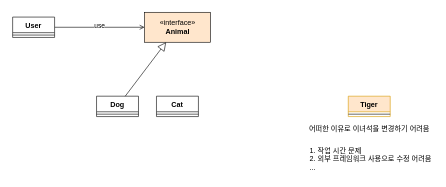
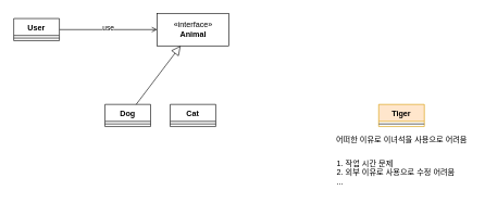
  <mxCell id="0" />
  <mxCell id="1" parent="0" />
  <mxCell id="2" style="edgeStyle=orthogonalEdgeStyle;rounded=0;orthogonalLoop=1;jettySize=auto;html=1;endArrow=open;" parent="1" source="4" target="6" edge="1"><mxGeometry relative="1" as="geometry" /></mxCell>
  <mxCell id="3" value="use" style="edgeLabel;html=1;align=center;verticalAlign=middle;resizable=0;points=[];" parent="2" vertex="1" connectable="0"><mxGeometry x="-0.013" y="3" relative="1" as="geometry"><mxPoint as="offset" /></mxGeometry></mxCell>
  <mxCell id="4" value="User" style="swimlane;fontStyle=1;align=center;verticalAlign=top;childLayout=stackLayout;horizontal=1;startSize=26;horizontalStack=0;resizeParent=1;resizeParentMax=0;resizeLast=0;collapsible=1;marginBottom=0;" parent="1" vertex="1"><mxGeometry x="20" y="28" width="70" height="34" as="geometry" /></mxCell>
  <mxCell id="5" value="" style="line;strokeWidth=1;fillColor=none;align=left;verticalAlign=middle;spacingTop=-1;spacingLeft=3;spacingRight=3;rotatable=0;labelPosition=right;points=[];portConstraint=eastwest;" parent="4" vertex="1"><mxGeometry y="26" width="70" height="8" as="geometry" /></mxCell>
- <mxCell id="6" value="«interface»&lt;br&gt;&lt;b&gt;Animal&lt;/b&gt;" style="html=1;fillColor=#ffe6cc;" parent="1" vertex="1"><mxGeometry x="240" y="20" width="110" height="50" as="geometry" /></mxCell>
+ <mxCell id="6" value="«interface»&lt;br&gt;&lt;b&gt;Animal&lt;/b&gt;" style="html=1;" parent="1" vertex="1"><mxGeometry x="240" y="20" width="110" height="50" as="geometry" /></mxCell>
  <mxCell id="7" value="Dog" style="swimlane;fontStyle=1;align=center;verticalAlign=top;childLayout=stackLayout;horizontal=1;startSize=26;horizontalStack=0;resizeParent=1;resizeParentMax=0;resizeLast=0;collapsible=1;marginBottom=0;" parent="1" vertex="1"><mxGeometry x="160" y="160" width="70" height="34" as="geometry" /></mxCell>
  <mxCell id="8" value="" style="line;strokeWidth=1;fillColor=none;align=left;verticalAlign=middle;spacingTop=-1;spacingLeft=3;spacingRight=3;rotatable=0;labelPosition=right;points=[];portConstraint=eastwest;" parent="7" vertex="1"><mxGeometry y="26" width="70" height="8" as="geometry" /></mxCell>
  <mxCell id="9" value="Cat" style="swimlane;fontStyle=1;align=center;verticalAlign=top;childLayout=stackLayout;horizontal=1;startSize=26;horizontalStack=0;resizeParent=1;resizeParentMax=0;resizeLast=0;collapsible=1;marginBottom=0;" parent="1" vertex="1"><mxGeometry x="260" y="160" width="70" height="34" as="geometry" /></mxCell>
  <mxCell id="10" value="" style="line;strokeWidth=1;fillColor=none;align=left;verticalAlign=middle;spacingTop=-1;spacingLeft=3;spacingRight=3;rotatable=0;labelPosition=right;points=[];portConstraint=eastwest;" parent="9" vertex="1"><mxGeometry y="26" width="70" height="8" as="geometry" /></mxCell>
  <mxCell id="11" value="" style="endArrow=block;dashed=0;endFill=0;endSize=12;html=1;rounded=0;" parent="1" source="7" target="6" edge="1"><mxGeometry width="160" relative="1" as="geometry"><mxPoint x="210" y="260" as="sourcePoint" /><mxPoint x="370" y="260" as="targetPoint" /></mxGeometry></mxCell>
  <mxCell id="12" value="Tiger" style="swimlane;fontStyle=1;align=center;verticalAlign=top;childLayout=stackLayout;horizontal=1;startSize=26;horizontalStack=0;resizeParent=1;resizeParentMax=0;resizeLast=0;collapsible=1;marginBottom=0;fillColor=#ffe6cc;strokeColor=#d79b00;" parent="1" vertex="1"><mxGeometry x="580" y="160" width="70" height="34" as="geometry" /></mxCell>
  <mxCell id="13" value="" style="line;strokeWidth=1;fillColor=none;align=left;verticalAlign=middle;spacingTop=-1;spacingLeft=3;spacingRight=3;rotatable=0;labelPosition=right;points=[];portConstraint=eastwest;" parent="12" vertex="1"><mxGeometry y="26" width="70" height="8" as="geometry" /></mxCell>
- <mxCell id="14" value="어떠한 이유로 이녀석을 변경하기 어려움" style="text;html=1;strokeColor=none;fillColor=none;align=center;verticalAlign=middle;whiteSpace=wrap;rounded=0;" parent="1" vertex="1"><mxGeometry x="512.5" y="200" width="205" height="30" as="geometry" /></mxCell>
- <mxCell id="15" value="1. 작업 시간 문제&lt;br&gt;2. 외부 프레임워크 사용으로 수정 어려움&lt;br&gt;...&lt;br&gt;" style="text;html=1;strokeColor=none;fillColor=none;align=left;verticalAlign=middle;whiteSpace=wrap;rounded=0;" parent="1" vertex="1"><mxGeometry x="514" y="240" width="206.25" height="50" as="geometry" /></mxCell>
+ <mxCell id="14" value="어떠한 이유로 이녀석을 사용으로 어려움" style="text;html=1;strokeColor=none;fillColor=none;align=center;verticalAlign=middle;whiteSpace=wrap;rounded=0;" parent="1" vertex="1"><mxGeometry x="512.5" y="200" width="205" height="30" as="geometry" /></mxCell>
+ <mxCell id="15" value="1. 작업 시간 문제&lt;br&gt;2. 외부 이유로 사용으로 수정 어려움&lt;br&gt;...&lt;br&gt;" style="text;html=1;strokeColor=none;fillColor=none;align=left;verticalAlign=middle;whiteSpace=wrap;rounded=0;" parent="1" vertex="1"><mxGeometry x="514" y="240" width="206.25" height="50" as="geometry" /></mxCell>
